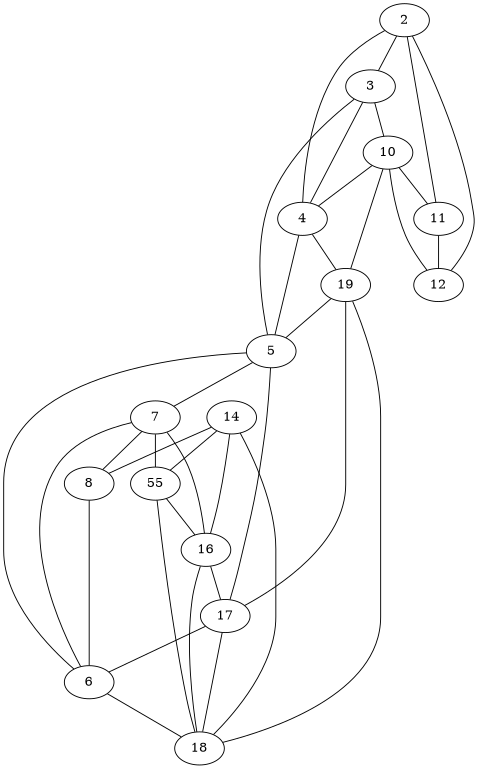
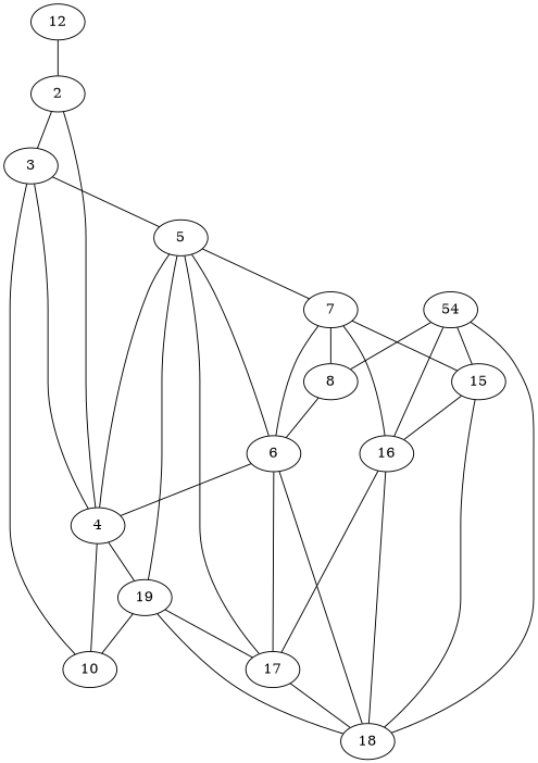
  graph {
    node [aaLength=5 type=1]
    edge [distance0=2.0 frequency=1 type0=1]
    2 [sequence=PYEKL type=0]
    3 [sequence=TESHI type=0]
    4 [aaLength=12 sequence=QWRFHMAAYQSR type=0]
-   11 [aaLength=4 sequence=GMLI]
    5 [aaLength=11 sequence=AVHCTAVSILN type=0]
    10 [aaLength=3 sequence=VFI]
    12 [aaLength=6 sequence=NVSVRY]
    n8 [label=19 sequence=AVVHN]
    6 [aaLength=8 sequence=HYMIAAAG type=0]
    7 [aaLength=12 sequence=TRELSEHVALAL type=0]
    17 [aaLength=2 sequence=IP]
    18 [aaLength=2 sequence=SI]
    8 [aaLength=24 sequence=NLEKALWLAHEVEVLAQLYLTTLA type=0]
-   15 [aaLength=4 sequence=ATLL label=55]
+   15 [aaLength=4 sequence=ATLL]
    16 [aaLength=2 sequence=CA]
-   14 [aaLength=6 sequence=GLIACE]
+   14 [aaLength=6 sequence=GLIACE label=54]
    2 -- 3 [distance0=13.66303 distance1=0.0 frequency=2 type1=5]
    2 -- 4 [distance0=34.27604 type0=2]
-   2 -- 11 [distance0=43.80737 type0=3]
    3 -- 5 [distance0=46.55545 type0=3]
    3 -- 10 [distance0=0.0 type0=5]
    4 -- 3 [distance0=23.98729]
    4 -- 5 [distance0=30.9762 type0=2]
    4 -- n8 [distance0=4.0 type0=4]
-   11 -- 12 [distance0=8.0]
    5 -- 6 [distance0=24.41354]
    5 -- 7 [distance0=43.95069 type0=3]
    5 -- 17 [type0=4]
    10 -- 4 [distance0=14.0 type0=4]
-   10 -- 11 [distance0=19.0]
-   10 -- 12 [distance0=27.0 type0=2]
    12 -- 2 [distance0=46.12034 type0=3]
    n8 -- 5 [distance0=1.0 type0=4]
    n8 -- 10 [distance0=33.0 type0=2]
    n8 -- 17 [distance0=19.0]
    n8 -- 18 [distance0=33.0 type0=3]
+   6 -- 4 [distance0=45.24669 type0=3]
    6 -- 18 [type0=4]
    7 -- 6 [distance0=31.74123]
    7 -- 8 [distance0=36.76323 type0=2]
    7 -- 15 [distance0=4.0 type0=4]
    17 -- 6 [type0=4]
    17 -- 18 [distance0=14.0]
    8 -- 6 [distance0=51.46161 type0=3]
    15 -- 18 [distance0=27.0 type0=3]
    15 -- 16 [distance0=24.0 type0=2]
    16 -- 7 [distance0=6.0 type0=4]
    16 -- 17 [distance0=17.0 type0=2]
    16 -- 18 [distance0=3.0]
    14 -- 18 [distance0=34.0 type0=3]
    14 -- 8 [distance0=1.0 type0=4]
    14 -- 15 [distance0=7.0]
    14 -- 16 [distance0=31.0 type0=2]
  }
